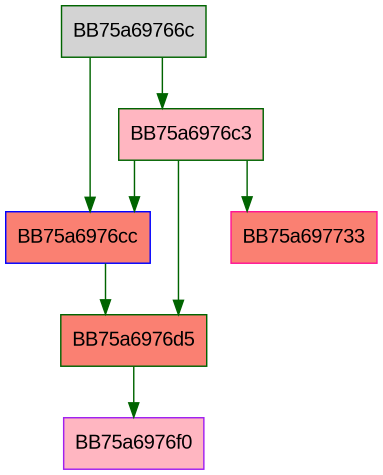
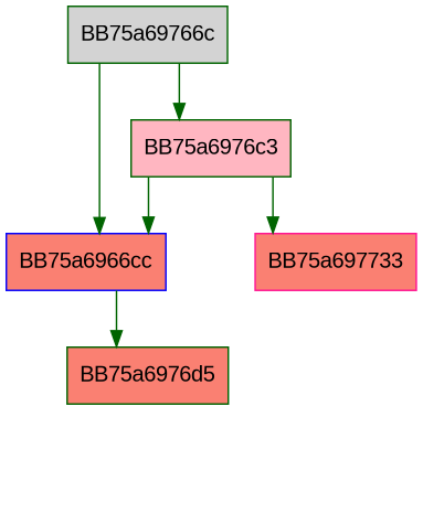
  digraph {
    fontname="Liberation Sans"
    splines=ortho
    node [color=darkgreen fillcolor=salmon fontname="Liberation Sans" shape=box style=filled]
    edge [color=darkgreen fontname="Liberation Sans"]
-   BB75a6976cc [color=blue]
+   BB75a6976cc [color=blue label=BB75a6966cc]
    BB75a69766c [fillcolor=lightgrey]
    BB75a6976c3 [fillcolor=lightpink]
    BB75a6976d5
    BB75a697733 [color=deeppink]
-   BB75a6976f0 [color=purple fillcolor=lightpink]
    BB75a6976cc -> BB75a6976d5
    BB75a69766c -> BB75a6976cc
    BB75a69766c -> BB75a6976c3
    BB75a6976c3 -> BB75a6976cc
-   BB75a6976c3 -> BB75a6976d5
    BB75a6976c3 -> BB75a697733
-   BB75a6976d5 -> BB75a6976f0
  }
